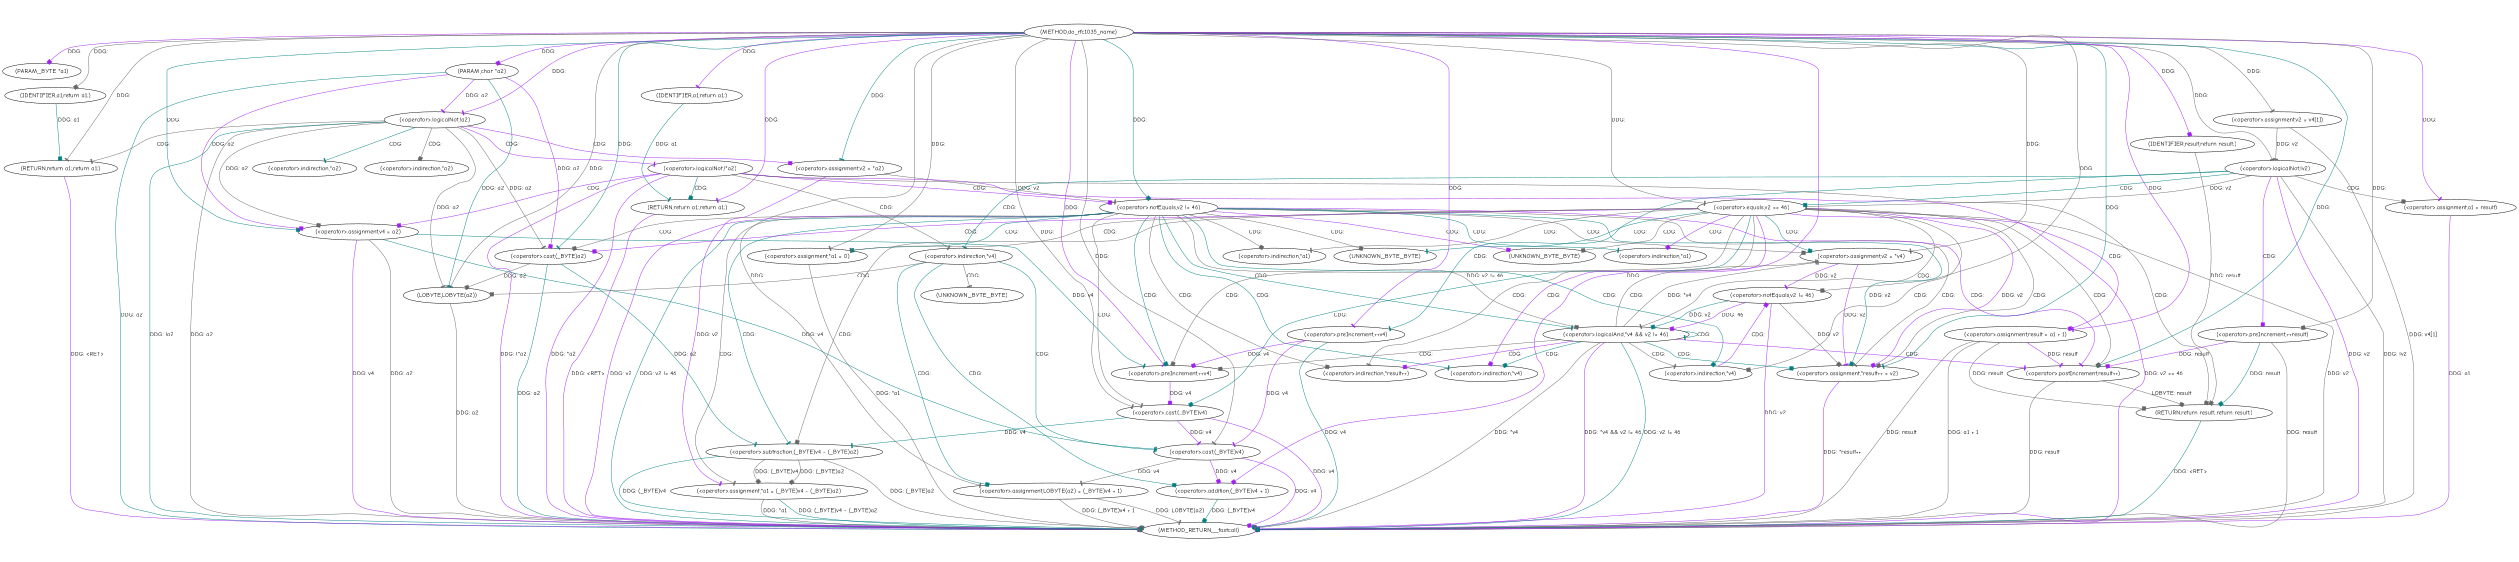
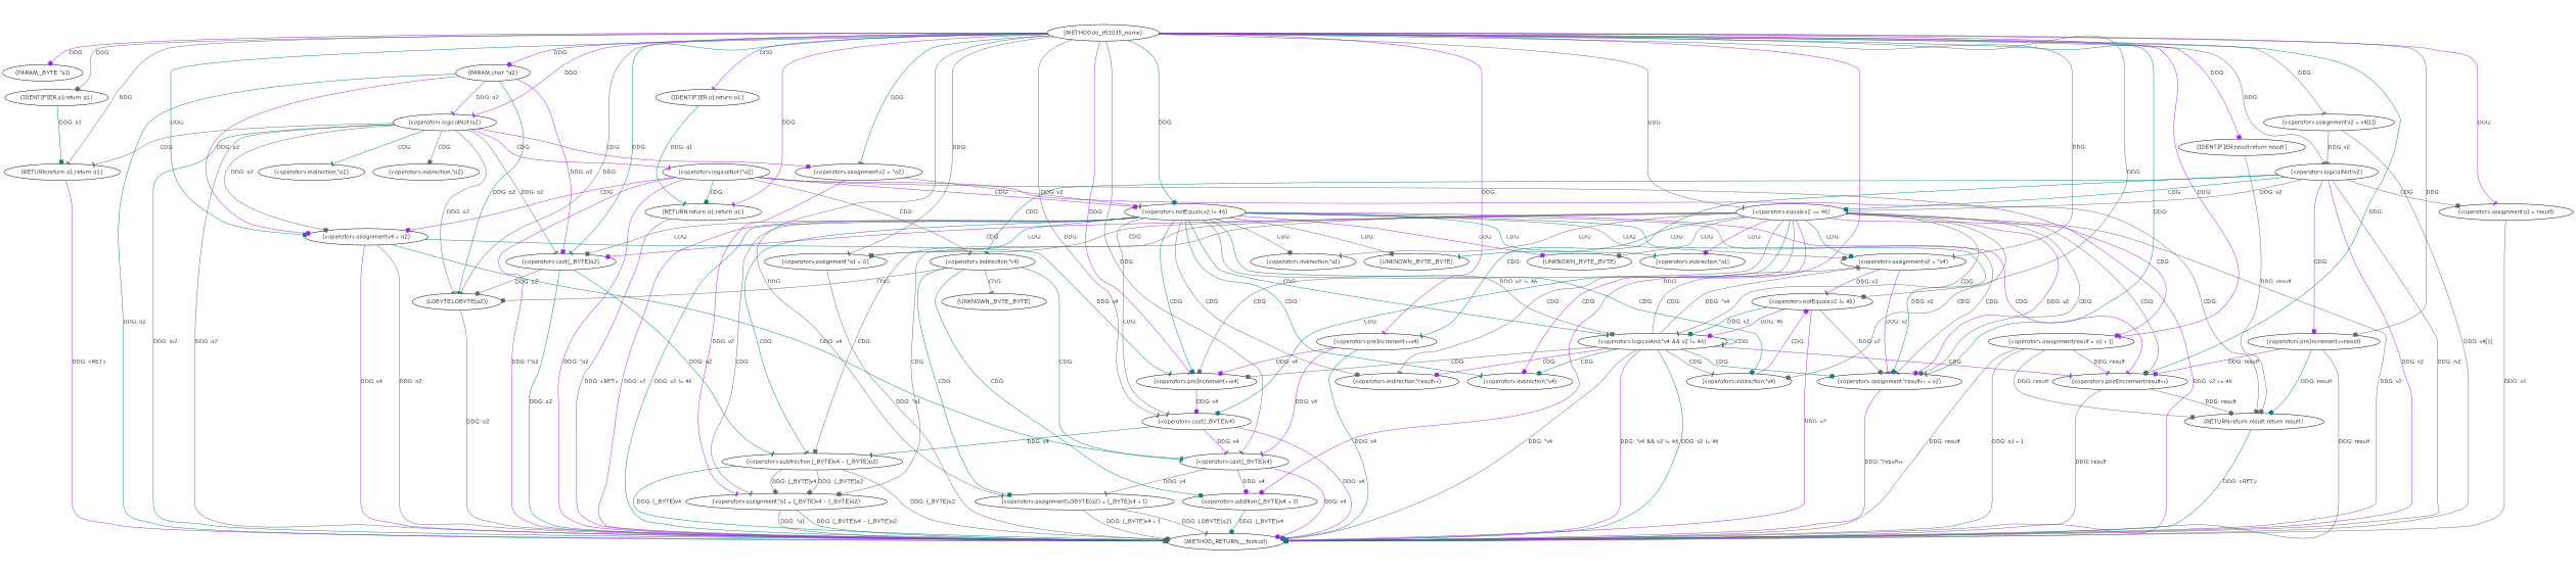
  digraph {
    fontname="Comic Neue"
    node [fontname="Comic Neue"]
    edge [arrowhead=box color=gray40 fontname="Comic Neue"]
    n1 [label="(METHOD,do_rfc1035_name)"]
    n2 [label="(PARAM,_BYTE *a1)"]
    n3 [label="(PARAM,char *a2)"]
    n4 [label="(<operator>.logicalNot,!a2)"]
    n5 [label="(RETURN,return a1;,return a1;)"]
    n6 [label="(IDENTIFIER,a1,return a1;)"]
    n7 [label="(<operator>.assignment,v2 = *a2)"]
    n8 [label="(RETURN,return a1;,return a1;)"]
    n9 [label="(IDENTIFIER,a1,return a1;)"]
    n10 [label="(<operator>.assignment,result = a1 + 1)"]
    n11 [label="(<operator>.assignment,v4 = a2)"]
    n12 [label="(<operator>.notEquals,v2 != 46)"]
    n13 [label="(<operator>.assignment,*a1 = 0)"]
    n14 [label="(<operator>.cast,(_BYTE)v4)"]
    n15 [label="(<operator>.cast,(_BYTE)a2)"]
    n16 [label="(<operator>.assignment,LOBYTE(a2) = (_BYTE)v4 + 1)"]
    n17 [label="(LOBYTE,LOBYTE(a2))"]
    n18 [label="(<operator>.addition,(_BYTE)v4 + 1)"]
    n19 [label="(<operator>.cast,(_BYTE)v4)"]
    n20 [label="(<operator>.assignment,v2 = v4[1])"]
    n21 [label="(<operator>.logicalNot,!v2)"]
    n22 [label="(<operator>.assignment,a1 = result)"]
    n23 [label="(<operator>.preIncrement,++v4)"]
    n24 [label="(<operator>.preIncrement,++result)"]
    n25 [label="(<operator>.equals,v2 == 46)"]
    n26 [label="(<operator>.preIncrement,++v4)"]
    n27 [label="(<operator>.assignment,*result++ = v2)"]
    n28 [label="(<operator>.postIncrement,result++)"]
    n29 [label="(<operator>.assignment,v2 = *v4)"]
    n30 [label="(<operator>.notEquals,v2 != 46)"]
    n31 [label="(IDENTIFIER,result,return result;)"]
    n32 [label="(METHOD_RETURN,__fastcall)"]
    n33 [label="(<operator>.logicalNot,!*a2)"]
    n34 [label="(<operator>.indirection,*a2)"]
    n35 [label="(<operator>.indirection,*a2)"]
    n36 [label="(<operator>.assignment,*a1 = (_BYTE)v4 - (_BYTE)a2)"]
    n37 [label="(RETURN,return result;,return result;)"]
    n38 [label="(<operator>.subtraction,(_BYTE)v4 - (_BYTE)a2)"]
    n39 [label="(<operator>.logicalAnd,*v4 && v2 != 46)"]
    n40 [label="(<operator>.indirection,*a1)"]
    n41 [label="(<operator>.indirection,*a1)"]
    n42 [label="(UNKNOWN,_BYTE,_BYTE)"]
    n43 [label="(UNKNOWN,_BYTE,_BYTE)"]
    n44 [label="(<operator>.indirection,*result++)"]
    n45 [label="(<operator>.indirection,*v4)"]
    n46 [label="(<operator>.indirection,*v4)"]
    n47 [label="(<operator>.indirection,*v4)"]
    n48 [label="(UNKNOWN,_BYTE,_BYTE)"]
    n1 -> n2 [color=purple label="DDG: "]
    n1 -> n3 [color=purple label="DDG: "]
    n1 -> n4 [arrowhead=tee color=purple label="DDG: "]
    n1 -> n5 [arrowhead=tee label="DDG: "]
    n1 -> n6 [label="DDG: "]
    n1 -> n7 [arrowhead=tee color=teal label="DDG: "]
    n1 -> n8 [arrowhead=tee color=purple label="DDG: "]
    n1 -> n9 [arrowhead=tee color=purple label="DDG: "]
    n1 -> n10 [arrowhead=tee color=purple label="DDG: "]
    n1 -> n11 [color=teal label="DDG: "]
    n1 -> n12 [color=teal label="DDG: "]
    n1 -> n13 [arrowhead=tee label="DDG: "]
    n1 -> n14 [arrowhead=tee label="DDG: "]
    n1 -> n15 [arrowhead=tee color=teal label="DDG: "]
    n1 -> n16 [arrowhead=tee label="DDG: "]
    n1 -> n17 [arrowhead=tee label="DDG: "]
    n1 -> n18 [color=purple label="DDG: "]
    n1 -> n19 [arrowhead=tee label="DDG: "]
    n1 -> n20 [arrowhead=tee label="DDG: "]
    n1 -> n21 [arrowhead=tee label="DDG: "]
    n1 -> n22 [arrowhead=tee color=purple label="DDG: "]
    n1 -> n23 [arrowhead=tee color=purple label="DDG: "]
    n1 -> n24 [label="DDG: "]
    n1 -> n25 [arrowhead=tee label="DDG: "]
    n1 -> n26 [arrowhead=tee color=purple label="DDG: "]
    n1 -> n27 [arrowhead=tee color=teal label="DDG: "]
    n1 -> n28 [color=teal label="DDG: "]
    n1 -> n29 [arrowhead=tee label="DDG: "]
    n1 -> n30 [label="DDG: "]
    n1 -> n31 [color=purple label="DDG: "]
    n3 -> n4 [arrowhead=tee color=purple label="DDG: a2"]
    n3 -> n11 [color=purple label="DDG: a2"]
    n3 -> n15 [color=purple label="DDG: a2"]
    n3 -> n17 [arrowhead=tee color=teal label="DDG: a2"]
    n3 -> n32 [color=teal label="DDG: a2"]
    n4 -> n5 [arrowhead=tee label="CDG: "]
    n4 -> n7 [color=purple label="CDG: "]
    n4 -> n11 [label="DDG: a2"]
    n4 -> n15 [arrowhead=tee label="DDG: a2"]
    n4 -> n17 [arrowhead=tee label="DDG: a2"]
    n4 -> n32 [arrowhead=tee label="DDG: a2"]
    n4 -> n32 [color=teal label="DDG: !a2"]
    n4 -> n33 [arrowhead=tee color=purple label="CDG: "]
    n4 -> n34 [arrowhead=tee color=teal label="CDG: "]
    n4 -> n35 [label="CDG: "]
    n5 -> n32 [arrowhead=tee color=purple label="DDG: <RET>"]
    n6 -> n5 [color=teal label="DDG: a1"]
    n7 -> n12 [arrowhead=tee label="DDG: v2"]
    n7 -> n36 [arrowhead=tee color=purple label="DDG: v2"]
    n8 -> n32 [arrowhead=tee color=purple label="DDG: <RET>"]
    n9 -> n8 [arrowhead=tee color=teal label="DDG: a1"]
    n10 -> n28 [arrowhead=tee color=purple label="DDG: result"]
    n10 -> n32 [arrowhead=tee label="DDG: a1 + 1"]
    n10 -> n32 [label="DDG: result"]
    n10 -> n37 [label="DDG: result"]
    n11 -> n19 [arrowhead=tee color=teal label="DDG: v4"]
    n11 -> n26 [arrowhead=tee color=teal label="DDG: v4"]
    n11 -> n32 [arrowhead=tee label="DDG: a2"]
    n11 -> n32 [arrowhead=tee color=purple label="DDG: v4"]
    n12 -> n13 [color=teal label="CDG: "]
    n12 -> n14 [arrowhead=tee label="CDG: "]
    n12 -> n15 [label="CDG: "]
    n12 -> n26 [color=teal label="CDG: "]
    n12 -> n27 [color=teal label="DDG: v2"]
    n12 -> n27 [arrowhead=tee label="CDG: "]
    n12 -> n28 [arrowhead=tee color=purple label="CDG: "]
    n12 -> n29 [label="CDG: "]
    n12 -> n32 [arrowhead=tee color=purple label="DDG: v2"]
    n12 -> n32 [color=teal label="DDG: v2 != 46"]
    n12 -> n36 [arrowhead=tee label="CDG: "]
    n12 -> n38 [arrowhead=tee color=teal label="CDG: "]
    n12 -> n39 [label="DDG: v2 != 46"]
    n12 -> n39 [arrowhead=tee color=teal label="CDG: "]
    n12 -> n40 [arrowhead=tee color=teal label="CDG: "]
    n12 -> n41 [label="CDG: "]
    n12 -> n42 [label="CDG: "]
    n12 -> n43 [color=purple label="CDG: "]
    n12 -> n44 [label="CDG: "]
    n12 -> n45 [arrowhead=tee color=teal label="CDG: "]
    n12 -> n46 [color=teal label="CDG: "]
    n13 -> n32 [label="DDG: *a1"]
    n14 -> n19 [arrowhead=tee color=purple label="DDG: v4"]
    n14 -> n32 [color=purple label="DDG: v4"]
    n14 -> n38 [arrowhead=tee color=teal label="DDG: v4"]
    n15 -> n17 [label="DDG: a2"]
    n15 -> n32 [color=teal label="DDG: a2"]
    n15 -> n38 [arrowhead=tee color=teal label="DDG: a2"]
    n16 -> n32 [label="DDG: (_BYTE)v4 + 1"]
    n16 -> n32 [arrowhead=tee label="DDG: LOBYTE(a2)"]
    n17 -> n32 [arrowhead=tee label="DDG: a2"]
    n18 -> n32 [color=teal label="DDG: (_BYTE)v4"]
    n19 -> n16 [arrowhead=tee label="DDG: v4"]
    n19 -> n18 [color=purple label="DDG: v4"]
    n19 -> n32 [color=purple label="DDG: v4"]
    n20 -> n21 [arrowhead=tee label="DDG: v2"]
    n20 -> n32 [label="DDG: v4[1]"]
    n21 -> n22 [label="CDG: "]
    n21 -> n23 [arrowhead=tee color=teal label="CDG: "]
    n21 -> n24 [color=purple label="CDG: "]
    n21 -> n25 [arrowhead=tee label="DDG: v2"]
    n21 -> n25 [color=teal label="CDG: "]
    n21 -> n32 [arrowhead=tee color=purple label="DDG: v2"]
    n21 -> n32 [label="DDG: !v2"]
    n21 -> n47 [arrowhead=tee color=teal label="CDG: "]
-   n22 -> n32 [arrowhead=tee color=purple label="DDG: a1"]
+   n22 -> n32 [arrowhead=tee label="DDG: a1"]
    n23 -> n19 [arrowhead=tee color=purple label="DDG: v4"]
    n23 -> n26 [color=purple label="DDG: v4"]
    n23 -> n32 [color=teal label="DDG: v4"]
    n24 -> n28 [color=purple label="DDG: result"]
    n24 -> n32 [label="DDG: result"]
    n24 -> n37 [color=teal label="DDG: result"]
    n25 -> n13 [arrowhead=tee label="CDG: "]
    n25 -> n14 [color=teal label="CDG: "]
    n25 -> n15 [color=purple label="CDG: "]
    n25 -> n26 [label="CDG: "]
    n25 -> n27 [color=purple label="DDG: v2"]
    n25 -> n27 [label="CDG: "]
    n25 -> n28 [label="CDG: "]
    n25 -> n29 [color=teal label="CDG: "]
    n25 -> n32 [arrowhead=tee color=purple label="DDG: v2 == 46"]
    n25 -> n32 [label="DDG: v2"]
+   n25 -> n36 [label="CDG: "]
    n25 -> n38 [label="CDG: "]
    n25 -> n39 [arrowhead=tee label="CDG: "]
    n25 -> n40 [color=purple label="CDG: "]
    n25 -> n41 [arrowhead=tee label="CDG: "]
    n25 -> n42 [arrowhead=tee color=teal label="CDG: "]
    n25 -> n43 [label="CDG: "]
    n25 -> n44 [arrowhead=tee label="CDG: "]
    n25 -> n45 [color=purple label="CDG: "]
    n25 -> n46 [label="CDG: "]
    n26 -> n14 [color=purple label="DDG: v4"]
    n27 -> n32 [color=purple label="DDG: *result++"]
    n28 -> n32 [label="DDG: result"]
-   n28 -> n37 [label="LOBYTE: result"]
+   n28 -> n37 [label="DDG: result"]
    n29 -> n27 [arrowhead=tee color=purple label="DDG: v2"]
    n29 -> n30 [arrowhead=tee color=purple label="DDG: v2"]
    n30 -> n27 [label="DDG: v2"]
    n30 -> n32 [color=purple label="DDG: v2"]
    n30 -> n39 [color=teal label="DDG: v2"]
    n30 -> n39 [color=purple label="DDG: 46"]
    n31 -> n37 [label="DDG: result"]
    n33 -> n8 [color=teal label="CDG: "]
    n33 -> n10 [color=purple label="CDG: "]
    n33 -> n11 [color=purple label="CDG: "]
    n33 -> n12 [color=purple label="CDG: "]
    n33 -> n32 [color=purple label="DDG: !*a2"]
    n33 -> n32 [color=purple label="DDG: *a2"]
    n33 -> n37 [label="CDG: "]
    n33 -> n47 [arrowhead=tee label="CDG: "]
    n36 -> n32 [arrowhead=tee color=teal label="DDG: (_BYTE)v4 - (_BYTE)a2"]
    n36 -> n32 [label="DDG: *a1"]
    n37 -> n32 [arrowhead=tee color=teal label="DDG: <RET>"]
    n38 -> n32 [label="DDG: (_BYTE)a2"]
    n38 -> n32 [arrowhead=tee color=teal label="DDG: (_BYTE)v4"]
    n38 -> n36 [label="DDG: (_BYTE)v4"]
    n38 -> n36 [label="DDG: (_BYTE)a2"]
    n39 -> n26 [label="CDG: "]
    n39 -> n27 [color=teal label="CDG: "]
    n39 -> n28 [arrowhead=tee color=purple label="CDG: "]
    n39 -> n29 [arrowhead=tee label="DDG: *v4"]
    n39 -> n29 [arrowhead=tee label="CDG: "]
    n39 -> n32 [arrowhead=tee color=purple label="DDG: *v4 && v2 != 46"]
    n39 -> n32 [color=teal label="DDG: v2 != 46"]
    n39 -> n32 [arrowhead=tee label="DDG: *v4"]
    n39 -> n39 [arrowhead=tee color=teal label="CDG: "]
    n39 -> n44 [color=purple label="CDG: "]
    n39 -> n45 [color=teal label="CDG: "]
    n39 -> n46 [arrowhead=tee label="CDG: "]
    n46 -> n30 [color=purple label="CDG: "]
    n47 -> n16 [color=teal label="CDG: "]
    n47 -> n17 [label="CDG: "]
    n47 -> n18 [color=teal label="CDG: "]
    n47 -> n19 [arrowhead=tee color=teal label="CDG: "]
    n47 -> n48 [arrowhead=tee label="CDG: "]
  }
